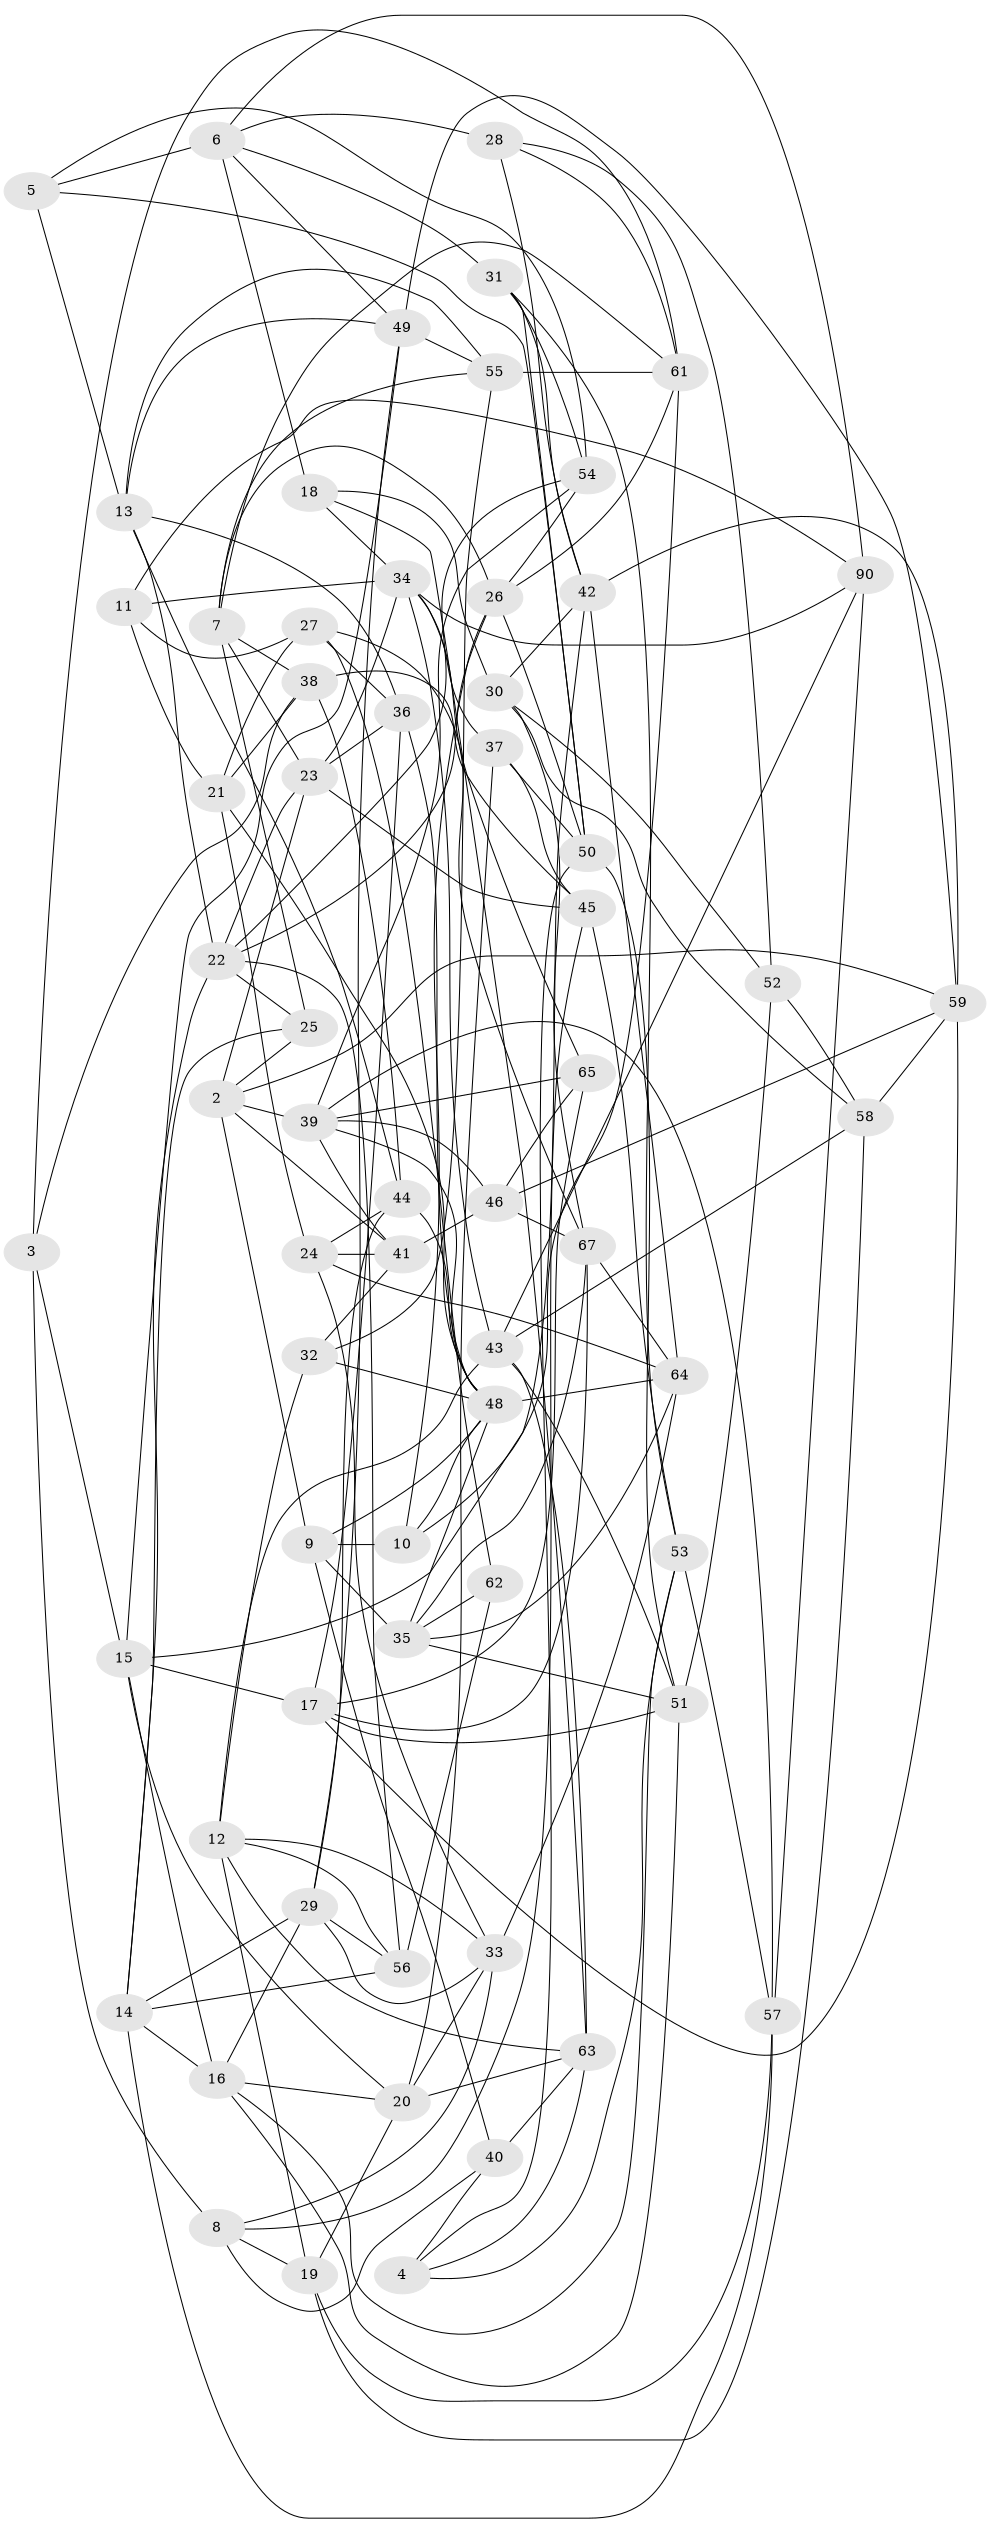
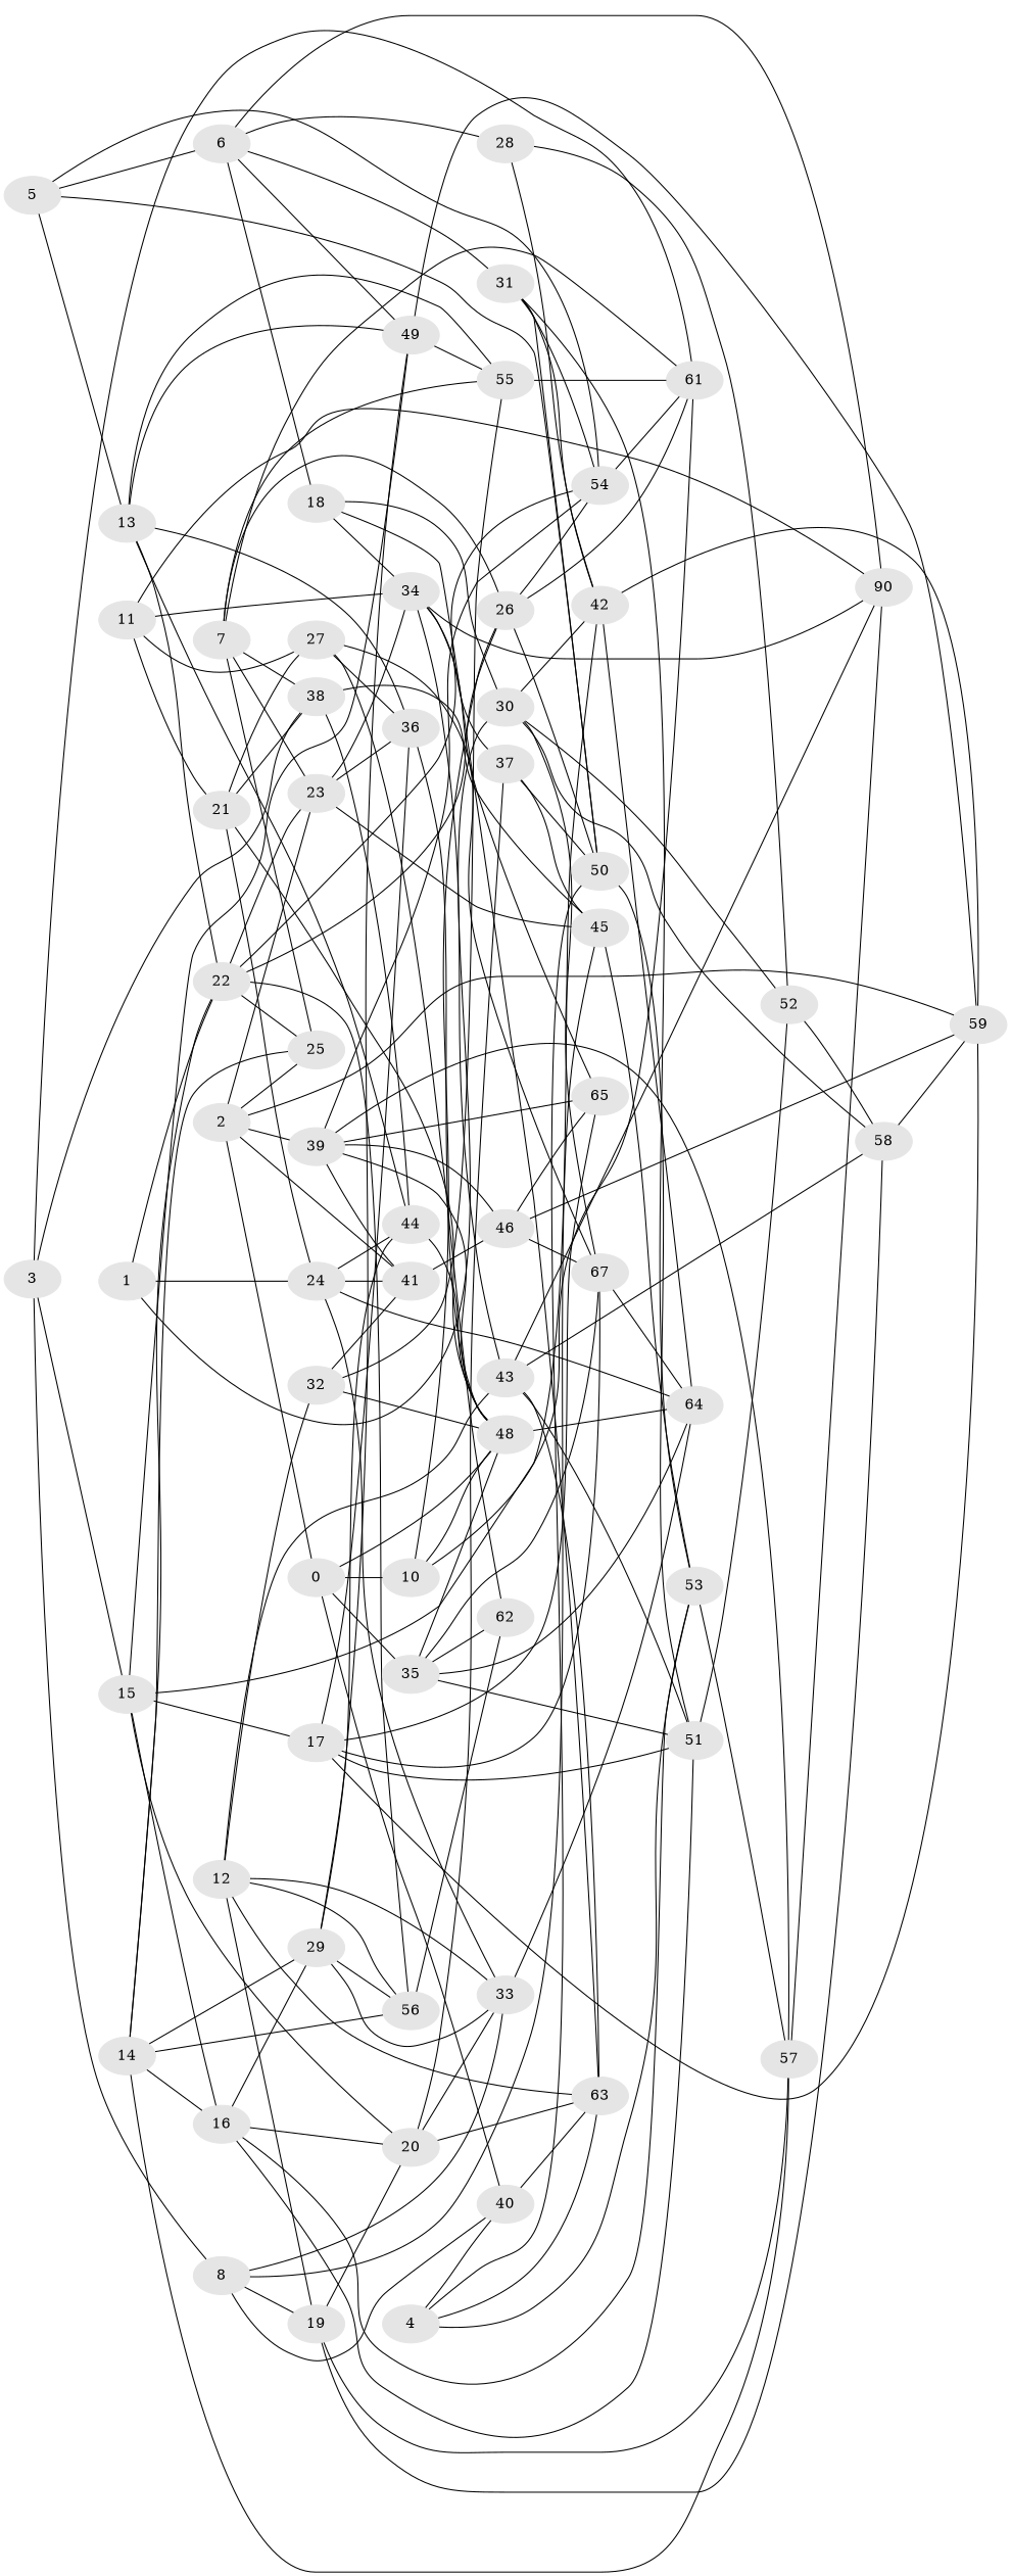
  graph {
    rankdir=LR
    node [color=gray90 style=filled]
    edge [weight=1.0]
+   1
    22
    24
    30
    23
    25
    54
    26
    56
    41
    33
    44
    64
    42
    n15 [label=67]
    58
    52
    31
    50
    53
    2
-   9
+   9 [label=0]
    39
    59
    40
    10
    35
    48
    45
    34
    36
    57
    65
    46
    3
    8
    15
    38
    61
    19
    49
    16
    17
    20
    4
    63
    51
    5
    6
    13
    18
    28
    n53 [label=90]
    55
    7
    62
    11
    21
    27
    43
    37
    12
    32
    14
    29
+   1 -- 22
+   1 -- 24
+   1 -- 30
    22 -- 23
    22 -- 25
    22 -- 54 [weight=2.0]
    22 -- 26
    22 -- 56 [weight=2.0]
    24 -- 41
    24 -- 33
    24 -- 44
    24 -- 64
    30 -- 42
    30 -- n15
    30 -- 58
    30 -- 52
    23 -- 45
    23 -- 34
    23 -- 36
    26 -- 54
    26 -- 50
    26 -- 61
    56 -- 62
    41 -- 46 [weight=2.0]
    33 -- 64
    44 -- 48
    42 -- 64
    42 -- 59
    n15 -- 64
    58 -- 59
    52 -- 58 [weight=2.0]
    31 -- 54
    31 -- 42
    31 -- 50
    31 -- 53 [weight=2.0]
    50 -- 51
    53 -- 57
    2 -- 23
    2 -- 25
    2 -- 41
    2 -- 9
    2 -- 39
    2 -- 59
    9 -- 40 [weight=2.0]
    9 -- 10
    9 -- 35
    9 -- 48
    39 -- 54
    39 -- 41
    39 -- 48
    39 -- 57
    39 -- 65 [weight=2.0]
    39 -- 46
    40 -- 63
    10 -- 26
    10 -- 48
    10 -- 61
    35 -- 64
    35 -- n15
    35 -- 48
    35 -- 51
    35 -- 62
    48 -- 64
    45 -- 53
    34 -- 65 [weight=2.0]
    34 -- n53
    34 -- 43
    34 -- 37
    36 -- 48
    57 -- n53
    46 -- n15
    46 -- 59
    46 -- 65
    3 -- 8
    3 -- 15
    3 -- 38
    3 -- 61
    8 -- 33
    8 -- 40
    8 -- 45 [weight=2.0]
    8 -- 19
    15 -- 42
    15 -- 49
    15 -- 16
    15 -- 17
    15 -- 20
    38 -- 44 [weight=2.0]
    38 -- 45
    19 -- 58
    19 -- 57 [weight=2.0]
    19 -- 20
    49 -- 59
    49 -- 55
    16 -- 53
    16 -- 20
    16 -- 51
    16 -- 29
    17 -- n15
    17 -- 59
    17 -- 36
    17 -- 65
    17 -- 51
    20 -- 33
    20 -- 63
    20 -- 37
    4 -- 50 [weight=2.0]
    4 -- 53
    4 -- 40 [weight=2.0]
    4 -- 63
    51 -- 52
    5 -- 54
    5 -- 50
    5 -- 6
    5 -- 13
    6 -- 31
    6 -- 49
    6 -- 18
    6 -- 28
    6 -- n53 [weight=2.0]
    13 -- 22
    13 -- 44
    13 -- 36
    13 -- 49
    13 -- 55
    18 -- 30
    18 -- 34
    18 -- 63
    28 -- 42
    28 -- 52 [weight=2.0]
-   28 -- 61 [weight=2.0]
+   54 -- 61 [weight=2.0]
    55 -- 61 [weight=2.0]
    7 -- 23
    7 -- 25
    7 -- 26
    7 -- 38
    7 -- 61
    7 -- 55
    11 -- 34
    11 -- n53
    11 -- 21
    11 -- 27
    21 -- 24
    21 -- 48 [weight=2.0]
    21 -- 38
    21 -- 27
    27 -- n15
    27 -- 36
    27 -- 62 [weight=2.0]
    43 -- 58
    43 -- 63
    43 -- 51
    43 -- n53
    37 -- 50
    37 -- 45
    12 -- 56
    12 -- 33
    12 -- 19
    12 -- 63
    12 -- 43
    12 -- 32
    32 -- 41
    32 -- 48
    32 -- 55
    14 -- 22
    14 -- 25
    14 -- 56
    14 -- 57
    14 -- 16
    14 -- 29
    29 -- 56
    29 -- 33
    29 -- 44
    29 -- 49
  }
